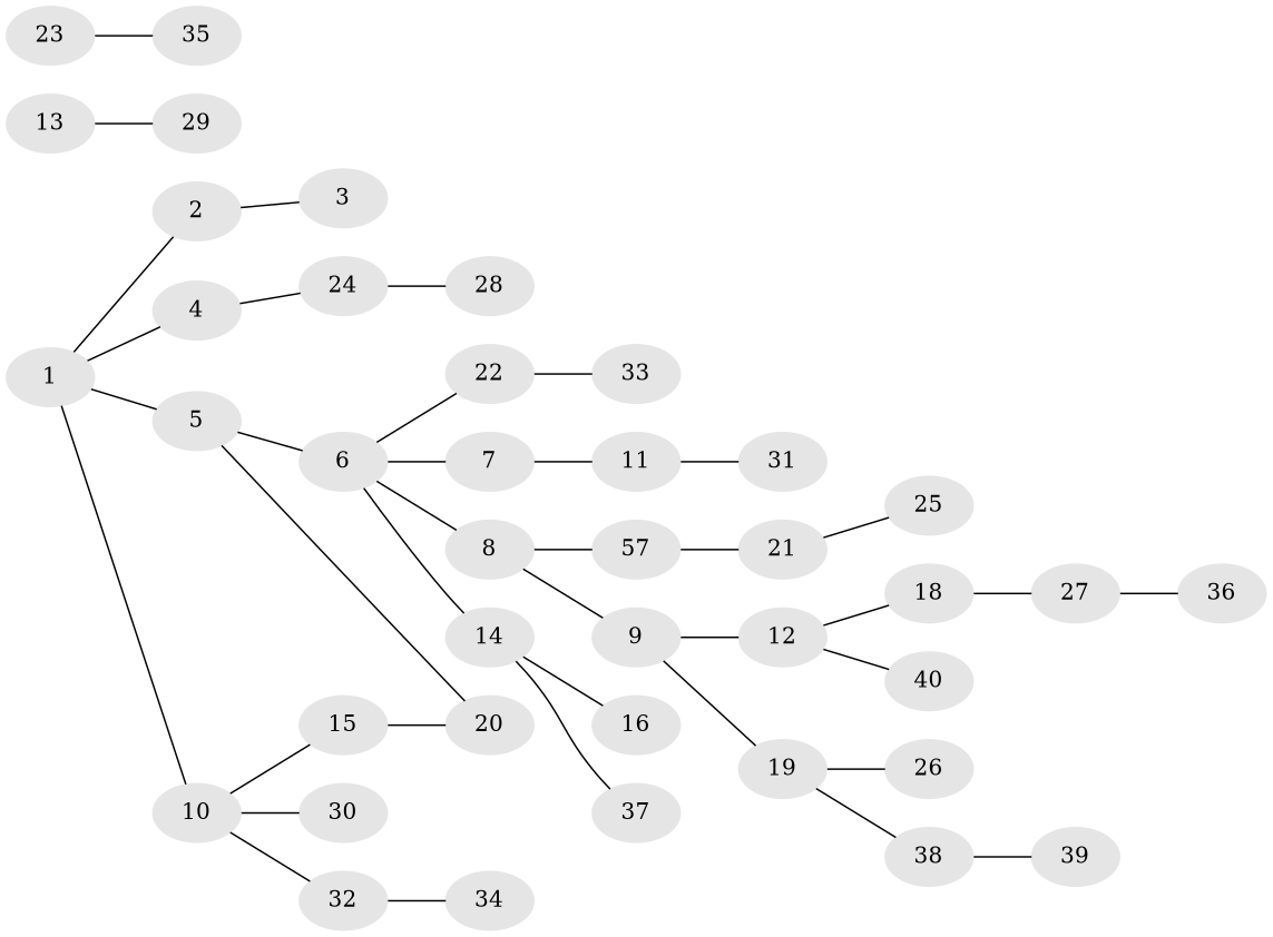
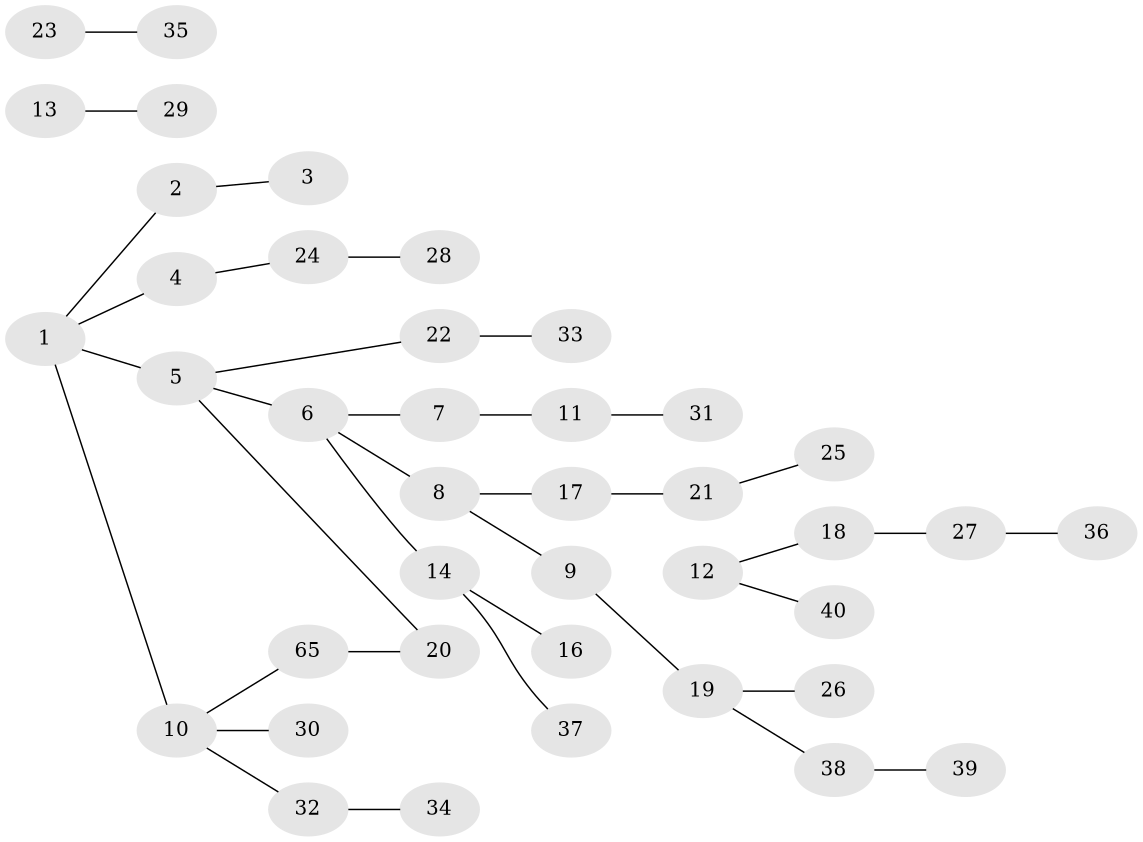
  graph {
    rankdir=LR
    node [color=gray90 style=filled]
    edge [weight=1.0]
    1
    2
    4
    5
    10
    3
    24
    6
    22
    20
-   15
+   15 [label=65]
    30
    32
    13
    29
    28
    7
    8
    14
    33
    23
    35
    11
-   17 [label=57]
+   17
    9
    16
    37
    21
    31
    12
    19
    18
    40
    26
    38
    34
    27
    25
    36
    39
    1 -- 2
    1 -- 4
    1 -- 5
    1 -- 10
    2 -- 3
    4 -- 24
    5 -- 6
-   6 -- 22
+   5 -- 22
    5 -- 20
    10 -- 15
    10 -- 30 [weight=2.0]
    10 -- 32
    24 -- 28 [weight=3.0]
    6 -- 7
    6 -- 8
    6 -- 14
    22 -- 33 [weight=2.0]
    15 -- 20 [weight=2.0]
    32 -- 34
    13 -- 29 [weight=3.0]
    7 -- 11
    8 -- 17
    8 -- 9
    14 -- 16
    14 -- 37
    23 -- 35
    11 -- 31
    17 -- 21
-   9 -- 12
    9 -- 19
    21 -- 25
    12 -- 18
    12 -- 40
    19 -- 26 [weight=2.0]
    19 -- 38
    18 -- 27
    38 -- 39
    27 -- 36
  }
